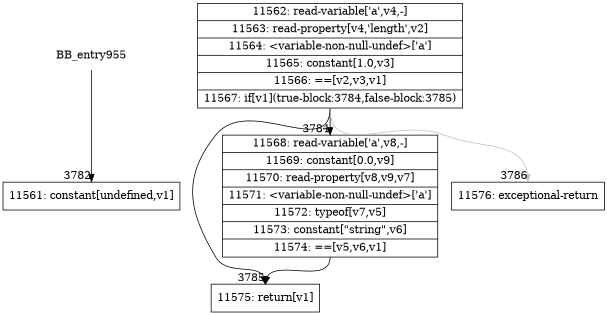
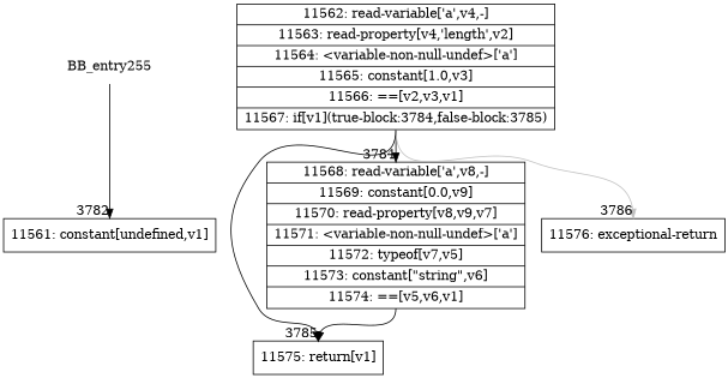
  digraph {
    rankdir=TD
    node [shape=record]
    edge [headport=n tailport=s]
-   BB_entry255 [shape=none label=BB_entry955]
+   BB_entry255 [shape=none]
    n2 [label="{11561: constant[undefined,v1]}"]
    n3 [label="{11562: read-variable['a',v4,-]|11563: read-property[v4,'length',v2]|11564: \<variable-non-null-undef\>['a']|11565: constant[1.0,v3]|11566: ==[v2,v3,v1]|11567: if[v1](true-block:3784,false-block:3785)}"]
    n4 [label="{11575: return[v1]}"]
    n5 [label="{11568: read-variable['a',v8,-]|11569: constant[0.0,v9]|11570: read-property[v8,v9,v7]|11571: \<variable-non-null-undef\>['a']|11572: typeof[v7,v5]|11573: constant[\"string\",v6]|11574: ==[v5,v6,v1]}"]
    n6 [label="{11576: exceptional-return}"]
    BB_entry255 -> n2 [headlabel="    3782"]
    n3 -> n4 [headlabel="      3785"]
    n3 -> n5 [headlabel="      3784"]
    n3 -> n6 [color=gray headlabel="      3786"]
    n5 -> n4
  }
